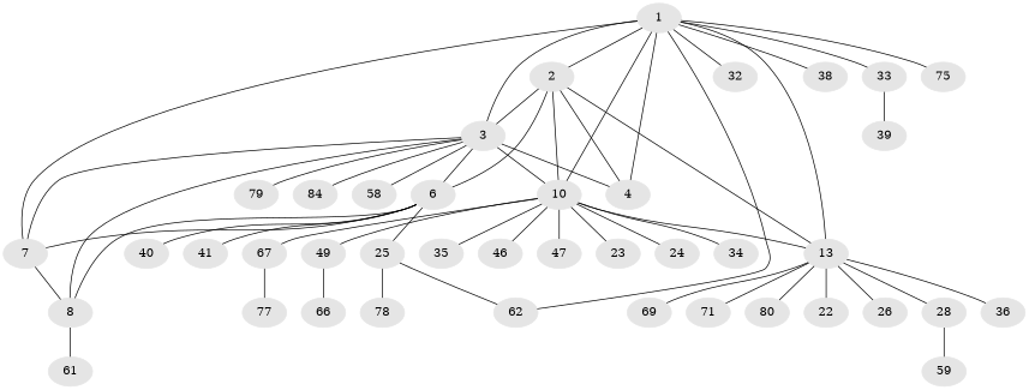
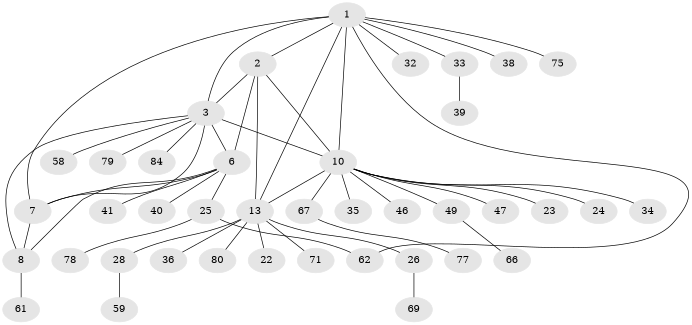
  graph {
    fontname="DejaVu Serif"
    node [color=gray90 fontname="DejaVu Serif" style=filled]
    edge [fontname="DejaVu Serif"]
    1 [super="+17"]
    2 [super="+63"]
    3 [super="+43+30+57+31+37+5"]
-   4 [super="+70"]
    7
    10 [super="+16+19+11+12"]
    13 [super="+52+48+14"]
    32
    33
    38 [super="+61"]
    62
    75
    6 [super="+45+56"]
    8
    58
    79
    84
    23
    24 [super="+82"]
    34
    35 [super="+73"]
    46
    47
    49
    67
    22
    26
    28 [super="+72"]
    36
    69
    71
    80
    39 [super="+44"]
    25
    40
    41
    n37 [label=61]
    78
    66
    77
    59
    1 -- 2
    1 -- 3
-   1 -- 4
    1 -- 7
    1 -- 10 [weight=3]
    1 -- 13
    1 -- 32
    1 -- 33
    1 -- 38
    1 -- 62
    1 -- 75
    2 -- 3
-   2 -- 4
    2 -- 10 [weight=2]
    2 -- 13
    2 -- 6
-   3 -- 4
    3 -- 7
    3 -- 10 [weight=4]
    3 -- 6
    3 -- 8
    3 -- 58
    3 -- 79
    3 -- 84
    7 -- 8
    10 -- 13 [weight=3]
    10 -- 23
    10 -- 24
    10 -- 34
    10 -- 35
    10 -- 46
    10 -- 47
    10 -- 49
    10 -- 67
    13 -- 22
    13 -- 26
    13 -- 28
    13 -- 36
-   13 -- 69
+   26 -- 69
    13 -- 71
    13 -- 80
    33 -- 39
    6 -- 7
    6 -- 8
    6 -- 25
    6 -- 40
    6 -- 41
    8 -- n37
    49 -- 66
    67 -- 77
    28 -- 59
    25 -- 62
    25 -- 78
  }
